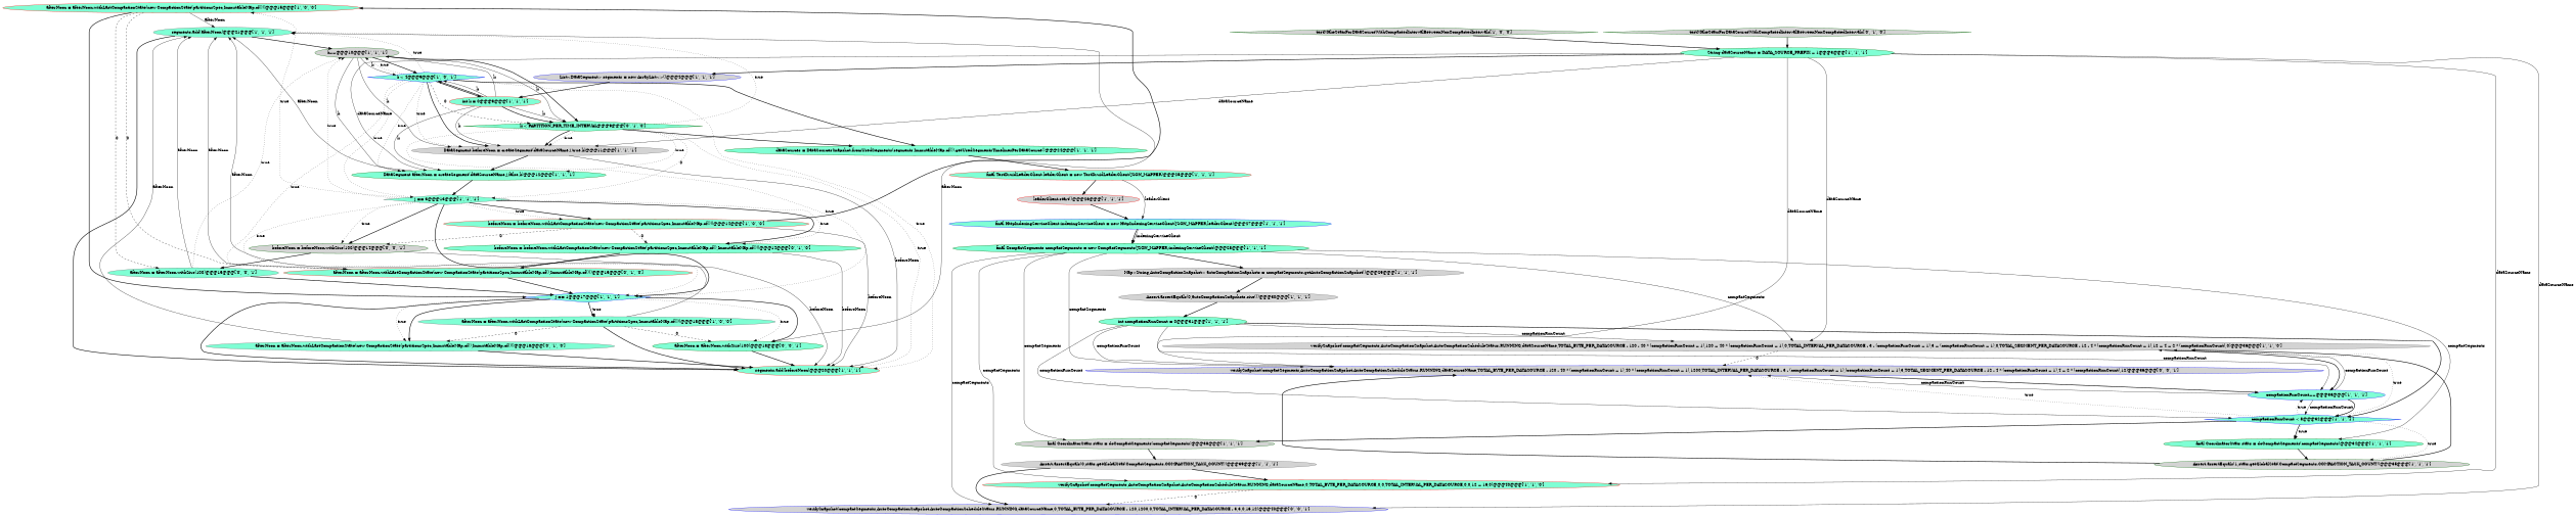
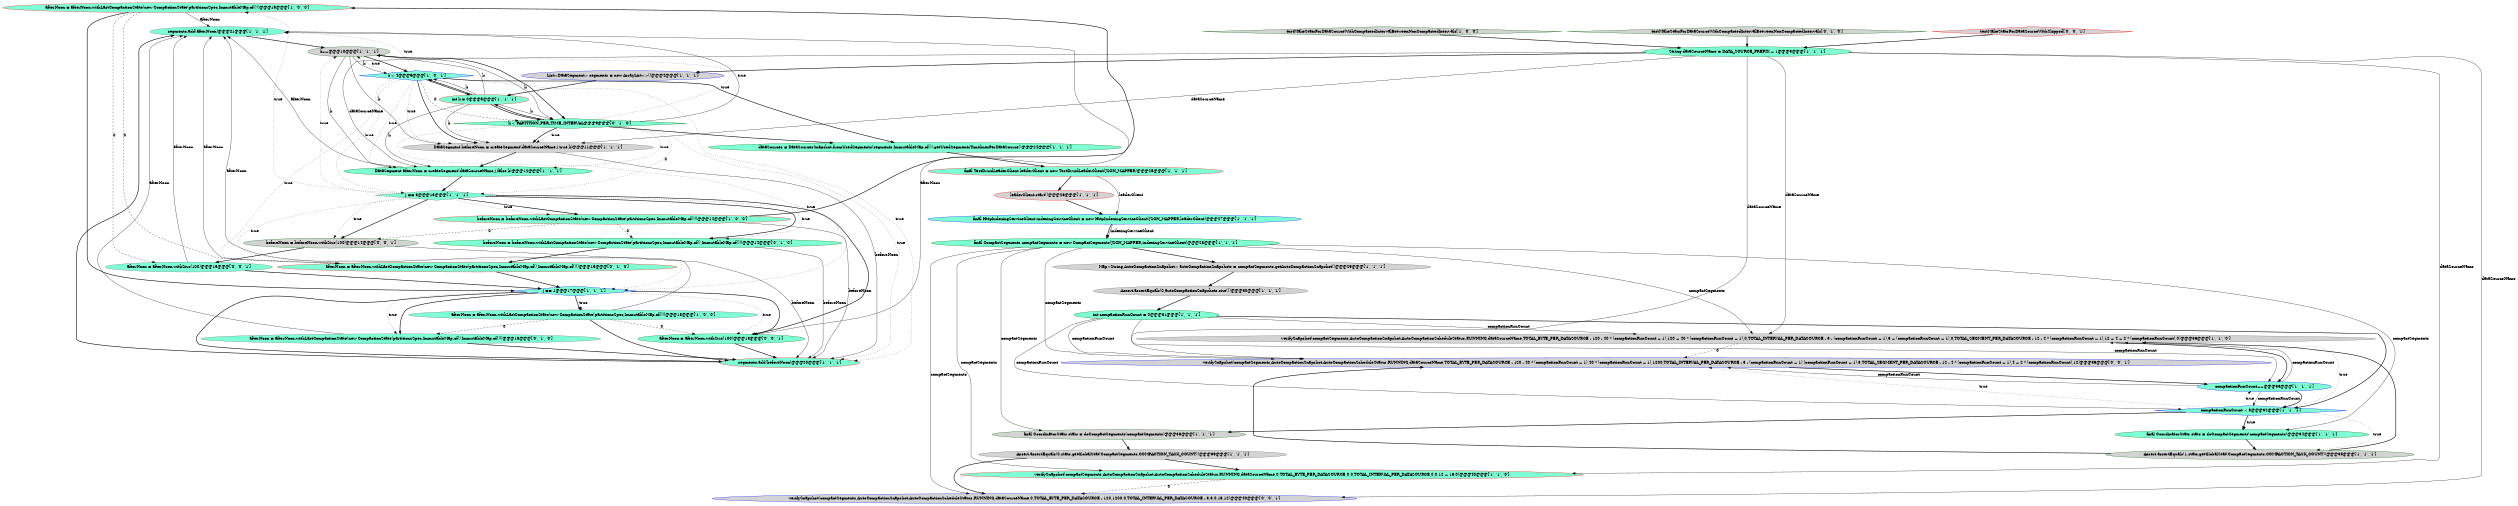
  digraph {
    node [color=darkgreen fillcolor=aquamarine shape=ellipse style=filled]
    edge [style=bold]
    n1 [color=red label="afterNoon = afterNoon.withLastCompactionState(new CompactionState(partitionsSpec,ImmutableMap.of()))@@@15@@@['1', '0', '0']"]
    n2 [color=gray40 label="segments.add(afterNoon)@@@21@@@['1', '1', '1']"]
    n3 [color=red label="afterNoon = afterNoon.withLastCompactionState(new CompactionState(partitionsSpec,ImmutableMap.of(),ImmutableMap.of()))@@@15@@@['0', '1', '0']"]
    n4 [color=blue label="j == 1@@@17@@@['1', '1', '1']" shape=diamond]
    n5 [color=gray40 label="afterNoon = afterNoon.withSize(100)@@@15@@@['0', '0', '1']"]
    n6 [fillcolor=lightgrey label="k++@@@10@@@['1', '1', '1']"]
    n7 [color=red label="segments.add(beforeNoon)@@@20@@@['1', '1', '1']"]
    n8 [color=gray40 label="afterNoon = afterNoon.withLastCompactionState(new CompactionState(partitionsSpec,ImmutableMap.of(),ImmutableMap.of()))@@@18@@@['0', '1', '0']"]
    n9 [label="afterNoon = afterNoon.withSize(100)@@@18@@@['0', '0', '1']"]
    n10 [color=gray40 label="afterNoon = afterNoon.withLastCompactionState(new CompactionState(partitionsSpec,ImmutableMap.of()))@@@18@@@['1', '0', '0']"]
    n11 [color=red label="beforeNoon = beforeNoon.withLastCompactionState(new CompactionState(partitionsSpec,ImmutableMap.of()))@@@14@@@['1', '0', '0']"]
    n12 [fillcolor=lightgrey label="beforeNoon = beforeNoon.withSize(100)@@@14@@@['0', '0', '1']"]
    n13 [label="beforeNoon = beforeNoon.withLastCompactionState(new CompactionState(partitionsSpec,ImmutableMap.of(),ImmutableMap.of()))@@@14@@@['0', '1', '0']"]
    n14 [label="final CompactSegments compactSegments = new CompactSegments(JSON_MAPPER,indexingServiceClient)@@@28@@@['1', '1', '1']"]
    n15 [color=gray40 fillcolor=lightgrey label="verifySnapshot(compactSegments,AutoCompactionSnapshot.AutoCompactionScheduleStatus.RUNNING,dataSourceName,TOTAL_BYTE_PER_DATASOURCE - 120 - 40 * (compactionRunCount + 1),120 + 40 * (compactionRunCount + 1),0,TOTAL_INTERVAL_PER_DATASOURCE - 3 - (compactionRunCount + 1),3 + (compactionRunCount + 1),0,TOTAL_SEGMENT_PER_DATASOURCE - 12 - 4 * (compactionRunCount + 1),12 + 4 + 2 * (compactionRunCount),0)@@@36@@@['1', '1', '0']"]
    n16 [color=blue fillcolor=lightgrey label="verifySnapshot(compactSegments,AutoCompactionSnapshot.AutoCompactionScheduleStatus.RUNNING,dataSourceName,TOTAL_BYTE_PER_DATASOURCE - 120 - 40 * (compactionRunCount + 1),40 * (compactionRunCount + 1),1200,TOTAL_INTERVAL_PER_DATASOURCE - 3 - (compactionRunCount + 1),(compactionRunCount + 1),3,TOTAL_SEGMENT_PER_DATASOURCE - 12 - 4 * (compactionRunCount + 1),4 + 2 * (compactionRunCount),12)@@@36@@@['0', '0', '1']"]
    n17 [color=red label="verifySnapshot(compactSegments,AutoCompactionSnapshot.AutoCompactionScheduleStatus.RUNNING,dataSourceName,0,TOTAL_BYTE_PER_DATASOURCE,0,0,TOTAL_INTERVAL_PER_DATASOURCE,0,0,12 + 16,0)@@@40@@@['1', '1', '0']"]
    n18 [color=gray40 fillcolor=lightgrey label="Map<String,AutoCompactionSnapshot> autoCompactionSnapshots = compactSegments.getAutoCompactionSnapshot()@@@29@@@['1', '1', '1']"]
    n19 [color=blue fillcolor=lightgrey label="verifySnapshot(compactSegments,AutoCompactionSnapshot.AutoCompactionScheduleStatus.RUNNING,dataSourceName,0,TOTAL_BYTE_PER_DATASOURCE - 120,1200,0,TOTAL_INTERVAL_PER_DATASOURCE - 3,3,0,16,12)@@@40@@@['0', '0', '1']"]
    n20 [label="final CoordinatorStats stats = doCompactSegments(compactSegments)@@@34@@@['1', '1', '1']"]
    n21 [fillcolor=lightgrey label="final CoordinatorStats stats = doCompactSegments(compactSegments)@@@38@@@['1', '1', '1']"]
    n22 [color=blue label="compactionRunCount++@@@33@@@['1', '1', '1']"]
    n23 [color=gray40 fillcolor=lightgrey label="Assert.assertEquals(0,autoCompactionSnapshots.size())@@@30@@@['1', '1', '1']"]
    n24 [fillcolor=lightgrey label="Assert.assertEquals(1,stats.getGlobalStat(CompactSegments.COMPACTION_TASK_COUNT))@@@35@@@['1', '1', '1']"]
    n25 [color=gray40 fillcolor=lightgrey label="Assert.assertEquals(0,stats.getGlobalStat(CompactSegments.COMPACTION_TASK_COUNT))@@@39@@@['1', '1', '1']"]
    n26 [color=red label="final TestDruidLeaderClient leaderClient = new TestDruidLeaderClient(JSON_MAPPER)@@@25@@@['1', '1', '1']"]
    n27 [color=red fillcolor=lightgrey label="leaderClient.start()@@@26@@@['1', '1', '1']"]
    n28 [color=blue label="final HttpIndexingServiceClient indexingServiceClient = new HttpIndexingServiceClient(JSON_MAPPER,leaderClient)@@@27@@@['1', '1', '1']"]
    n29 [color=blue label="k < 4@@@9@@@['1', '0', '1']" shape=diamond]
    n30 [label="DataSegment afterNoon = createSegment(dataSourceName,j,false,k)@@@12@@@['1', '1', '1']"]
    n31 [label="k < PARTITION_PER_TIME_INTERVAL@@@9@@@['0', '1', '0']" shape=diamond]
    n32 [color=gray40 fillcolor=lightgrey label="DataSegment beforeNoon = createSegment(dataSourceName,j,true,k)@@@11@@@['1', '1', '1']"]
    n33 [color=gray40 label="j == 3@@@13@@@['1', '1', '1']" shape=diamond]
    n34 [label="dataSources = DataSourcesSnapshot.fromUsedSegments(segments,ImmutableMap.of()).getUsedSegmentsTimelinesPerDataSource()@@@24@@@['1', '1', '1']"]
    n35 [color=red label="int k = 0@@@8@@@['1', '1', '1']"]
    n36 [color=blue label="compactionRunCount < 8@@@32@@@['1', '1', '1']" shape=diamond]
    n37 [label="String dataSourceName = DATA_SOURCE_PREFIX + 1@@@3@@@['1', '1', '1']"]
    n38 [color=blue fillcolor=lightgrey label="List<DataSegment> segments = new ArrayList<>()@@@4@@@['1', '1', '1']"]
    n39 [label="int compactionRunCount = 0@@@31@@@['1', '1', '1']"]
    n40 [fillcolor=lightgrey label="testMakeStatsForDataSourceWithCompactedIntervalBetweenNonCompactedIntervals['1', '0', '0']" shape=diamond]
    n41 [fillcolor=lightgrey label="testMakeStatsForDataSourceWithCompactedIntervalBetweenNonCompactedIntervals['0', '1', '0']" shape=diamond]
+   n42 [color=red fillcolor=lightgrey label="testMakeStatsForDataSourceWithSkipped['0', '0', '1']" shape=diamond]
    n1 -> n2 [label=afterNoon style=solid]
    n1 -> n3 [label=0 style=dashed]
    n1 -> n4
    n1 -> n5 [label=0 style=dashed]
    n2 -> n6
    n3 -> n2 [label=afterNoon style=solid]
    n3 -> n4
    n4 -> n7
    n4 -> n8 [label=true style=dotted]
    n4 -> n8
    n4 -> n9
    n4 -> n9 [label=true style=dotted]
    n4 -> n10
    n4 -> n10 [label=true style=dotted]
    n5 -> n2 [label=afterNoon style=solid]
    n5 -> n4
    n6 -> n29
    n6 -> n29 [label=k style=solid]
    n6 -> n30 [label=k style=solid]
    n6 -> n31 [label=k style=solid]
    n6 -> n31
    n6 -> n32 [label=k style=solid]
-   n2 -> n7
+   n7 -> n2
    n8 -> n2 [label=afterNoon style=solid]
    n8 -> n7
    n9 -> n2 [label=afterNoon style=solid]
    n9 -> n7
    n10 -> n2 [label=afterNoon style=solid]
    n10 -> n7
    n10 -> n8 [label=0 style=dashed]
    n10 -> n9 [label=0 style=dashed]
    n11 -> n1
    n11 -> n7 [label=beforeNoon style=solid]
    n11 -> n12 [label=0 style=dashed]
    n11 -> n13 [label=0 style=dashed]
    n12 -> n5
    n12 -> n7 [label=beforeNoon style=solid]
    n13 -> n3
    n13 -> n7 [label=beforeNoon style=solid]
    n14 -> n15 [label=compactSegments style=solid]
    n14 -> n16 [label=compactSegments style=solid]
    n14 -> n17 [label=compactSegments style=solid]
    n14 -> n18
    n14 -> n19 [label=compactSegments style=solid]
    n14 -> n20 [label=compactSegments style=solid]
    n14 -> n21 [label=compactSegments style=solid]
    n15 -> n16 [label=0 style=dashed]
    n15 -> n22
    n16 -> n22
    n17 -> n19 [label=0 style=dashed]
    n18 -> n23
    n20 -> n24
    n21 -> n25
    n22 -> n15 [label=compactionRunCount style=solid]
    n22 -> n16 [label=compactionRunCount style=solid]
    n22 -> n36 [label=compactionRunCount style=solid]
    n22 -> n36
    n23 -> n39
    n24 -> n15
    n24 -> n16
    n25 -> n17
    n25 -> n19
    n26 -> n27
    n26 -> n28 [label=leaderClient style=solid]
    n27 -> n28
    n28 -> n14
    n28 -> n14 [label=indexingServiceClient style=solid]
    n29 -> n2 [label=true style=dotted]
    n29 -> n4 [label=true style=dotted]
    n29 -> n6 [label=true style=dotted]
    n29 -> n7 [label=true style=dotted]
    n29 -> n30 [label=true style=dotted]
    n29 -> n31 [label=0 style=dashed]
    n29 -> n32 [label=true style=dotted]
    n29 -> n32
    n29 -> n33 [label=true style=dotted]
    n29 -> n34
    n29 -> n35
    n30 -> n2 [label=afterNoon style=solid]
    n30 -> n33
-   n31 -> n2 [label=true style=dotted]
+   n31 -> n2 [label=true style=solid]
    n31 -> n4 [label=true style=dotted]
-   n5 -> n6 [label=true style=dotted]
+   n31 -> n6 [label=true style=dotted]
    n31 -> n7 [label=true style=dotted]
    n31 -> n30 [label=true style=dotted]
    n31 -> n32 [label=true style=dotted]
    n31 -> n32
    n31 -> n33 [label=0 style=dotted]
    n31 -> n34
+   n31 -> n35
    n32 -> n7 [label=beforeNoon style=solid]
    n32 -> n30
    n33 -> n1 [label=true style=dotted]
    n33 -> n3 [label=true style=dotted]
-   n33 -> n4
+   n33 -> n9
    n33 -> n6 [label=true style=dotted]
    n33 -> n11
    n33 -> n11 [label=true style=dotted]
    n33 -> n12 [label=true style=dotted]
    n33 -> n12
    n33 -> n13
    n33 -> n13 [label=true style=dotted]
    n34 -> n26
    n35 -> n6 [label=k style=solid]
    n35 -> n29 [label=k style=solid]
    n35 -> n29
    n35 -> n30 [label=k style=solid]
    n35 -> n31
    n35 -> n31 [label=k style=solid]
    n35 -> n32 [label=k style=solid]
    n36 -> n15 [label=true style=dotted]
    n36 -> n16 [label=true style=dotted]
    n36 -> n20 [label=true style=dotted]
    n36 -> n20
    n36 -> n21
    n36 -> n22 [label=true style=dotted]
    n36 -> n24 [label=true style=dotted]
    n37 -> n15 [label=dataSourceName style=solid]
    n37 -> n16 [label=dataSourceName style=solid]
    n37 -> n17 [label=dataSourceName style=solid]
    n37 -> n19 [label=dataSourceName style=solid]
    n37 -> n30 [label=dataSourceName style=solid]
    n37 -> n32 [label=dataSourceName style=solid]
    n37 -> n38
    n38 -> n35
    n39 -> n15 [label=compactionRunCount style=solid]
    n39 -> n16 [label=compactionRunCount style=solid]
    n39 -> n22 [label=compactionRunCount style=solid]
    n39 -> n36
    n39 -> n36 [label=compactionRunCount style=solid]
    n40 -> n37
    n41 -> n37
+   n42 -> n37
  }
